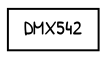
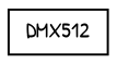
  digraph {
    rankdir=LR
    fontname="Patrick Hand"
-   n1 [color=black fillcolor=white fontname="Patrick Hand" fontsize=10 height=0.2 label=DMX542 shape=record style=filled width=0.4]
+   n1 [color=black fillcolor=white fontname="Patrick Hand" fontsize=10 height=0.2 label=DMX512 shape=record style=filled width=0.4]
  }
